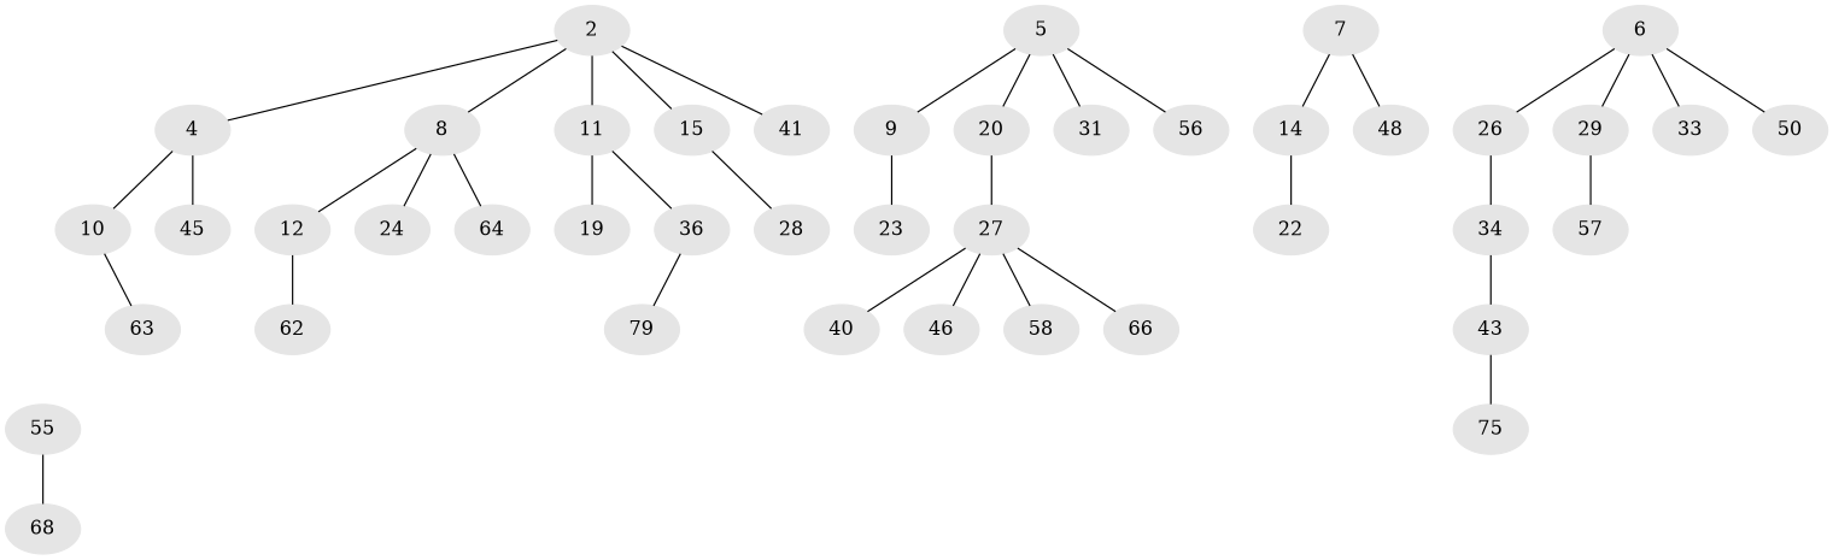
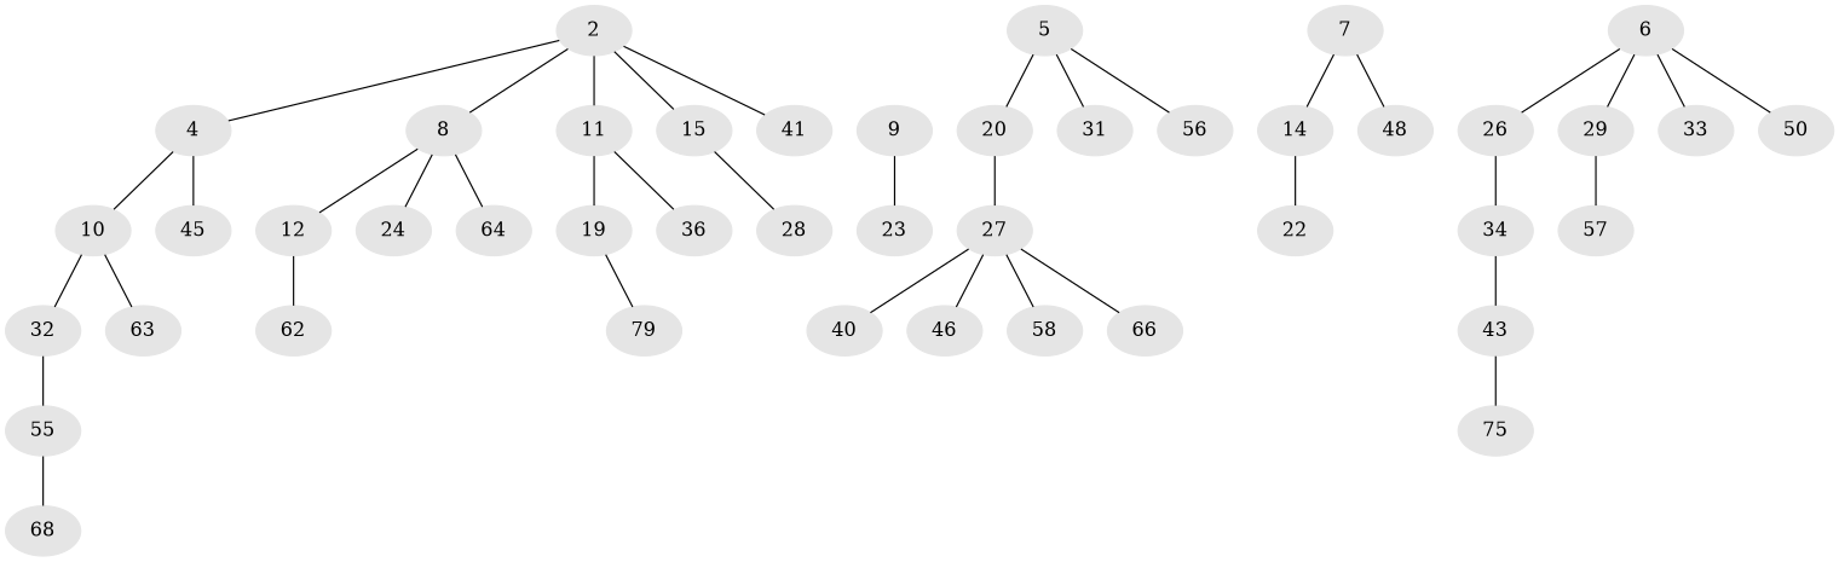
  graph {
    node [color=gray90 style=filled]
    2 [super="+3"]
    4 [super="+37"]
    8 [super="+54"]
    11 [super="+21"]
    15
    41
    5 [super="+47"]
    9 [super="+42"]
    20
    31
    56
    7 [super="+53"]
    14
    48 [super="+60"]
    10 [super="+52"]
    45
    6 [super="+16"]
    26
    29 [super="+49"]
    33 [super="+51"]
    50
    12 [super="+18"]
    24
    64
    19
    36 [super="+44"]
    28 [super="+30"]
+   32
    63
    23 [super="+59"]
    27 [super="+35"]
    34 [super="+67"]
    57
    22 [super="+38"]
    62
    55
    n37 [label=79]
    40
    46
    58
    66
    43
    68
    n44 [label=75]
    2 -- 4
    2 -- 8
    2 -- 11
    2 -- 15
    2 -- 41
    4 -- 10
    4 -- 45
    8 -- 12
    8 -- 24
    8 -- 64
    11 -- 19
    11 -- 36
    15 -- 28
-   5 -- 9
    5 -- 20
    5 -- 31
    5 -- 56
    9 -- 23
    20 -- 27
    7 -- 14
    7 -- 48
    14 -- 22
+   10 -- 32
    10 -- 63
    6 -- 26
    6 -- 29
    6 -- 33
    6 -- 50
    26 -- 34
    29 -- 57
    12 -- 62
-   36 -- n37
+   19 -- n37
+   32 -- 55
    27 -- 40
    27 -- 46
    27 -- 58
    27 -- 66
    34 -- 43
    55 -- 68
    43 -- n44
  }
